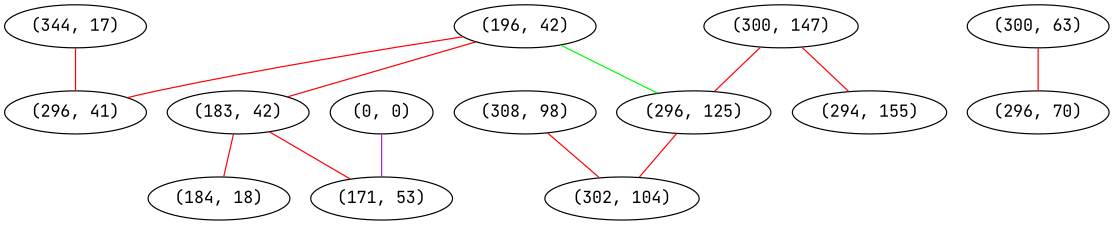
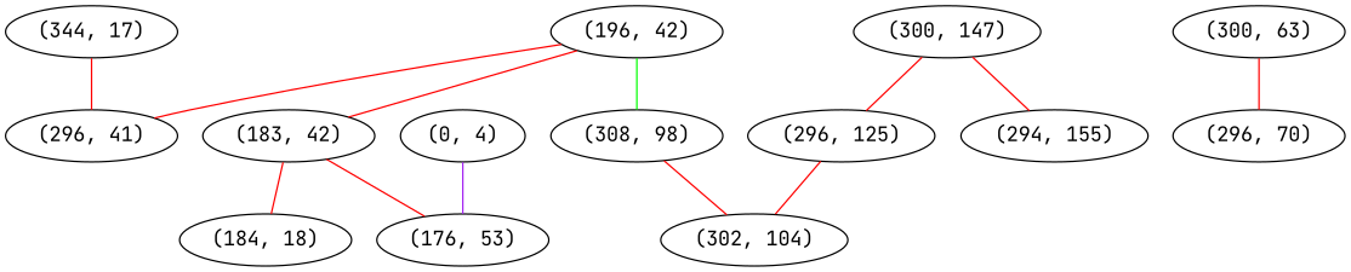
  graph {
    fontname="JetBrains Mono"
    node [fontname="JetBrains Mono"]
    edge [color=red fontname="JetBrains Mono" weight=1]
    n1 [label="(344, 17)"]
    "(296, 41)"
    "(196, 42)"
    "(183, 42)"
    "(296, 125)"
-   "(171, 53)"
+   "(171, 53)" [label="(176, 53)"]
    n7 [label="(184, 18)"]
    "(302, 104)"
-   "(0, 0)"
+   "(0, 0)" [label="(0, 4)"]
    "(308, 98)"
    "(300, 147)"
    "(294, 155)"
    "(300, 63)"
    "(296, 70)"
    n1 -- "(296, 41)"
    "(196, 42)" -- "(296, 41)"
    "(196, 42)" -- "(183, 42)"
-   "(196, 42)" -- "(296, 125)" [color=green weight=2]
+   "(196, 42)" -- "(308, 98)" [color=green weight=2]
    "(183, 42)" -- "(171, 53)"
    "(183, 42)" -- n7
    "(296, 125)" -- "(302, 104)"
    "(0, 0)" -- "(171, 53)" [color=purple weight=4]
    "(308, 98)" -- "(302, 104)"
    "(300, 147)" -- "(296, 125)"
    "(300, 147)" -- "(294, 155)"
    "(300, 63)" -- "(296, 70)"
  }
